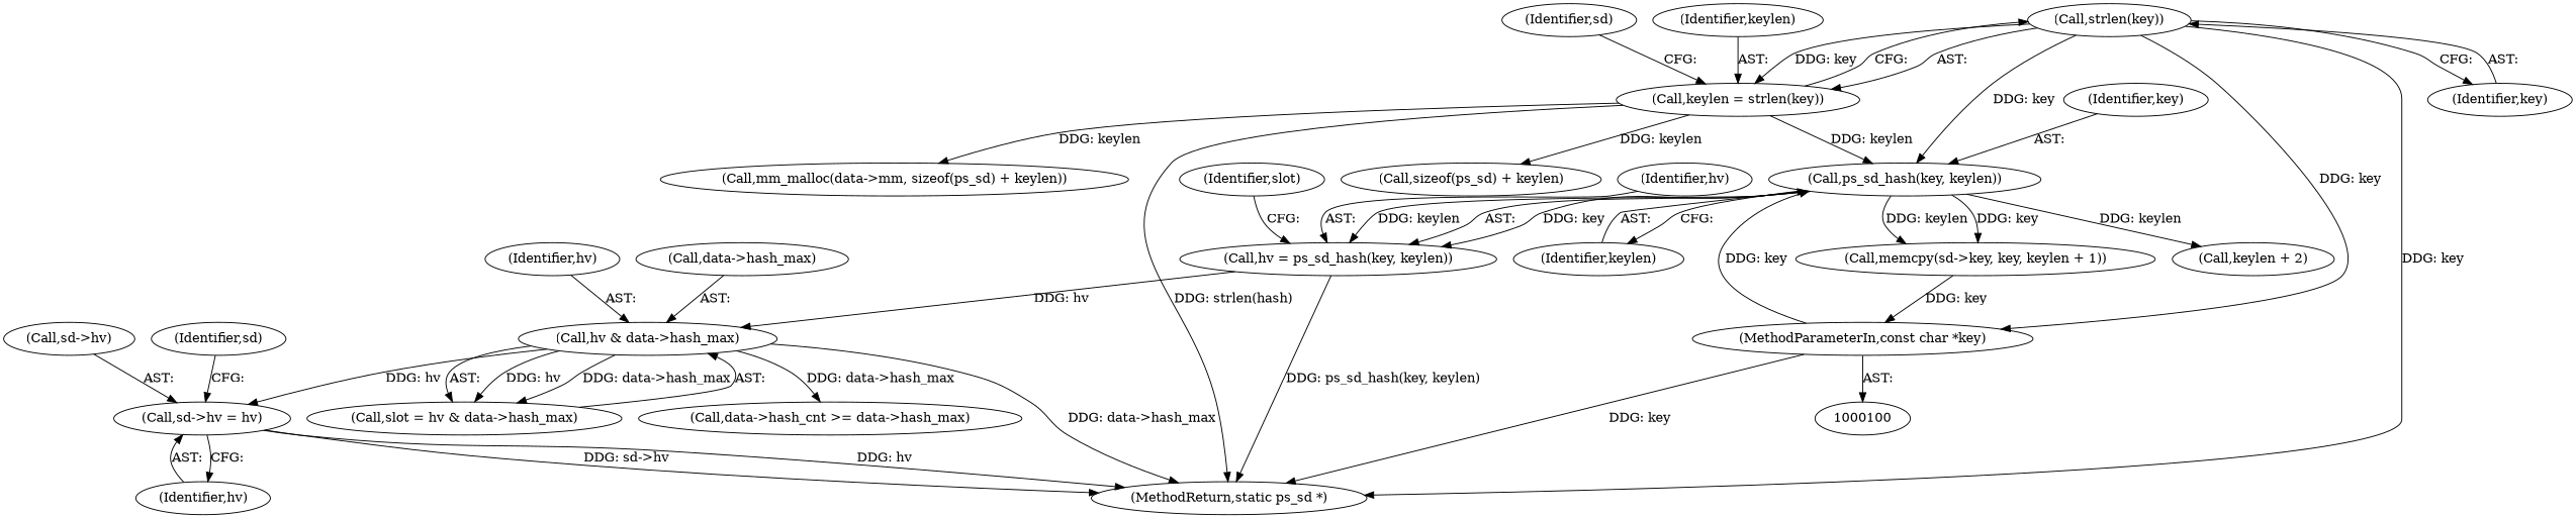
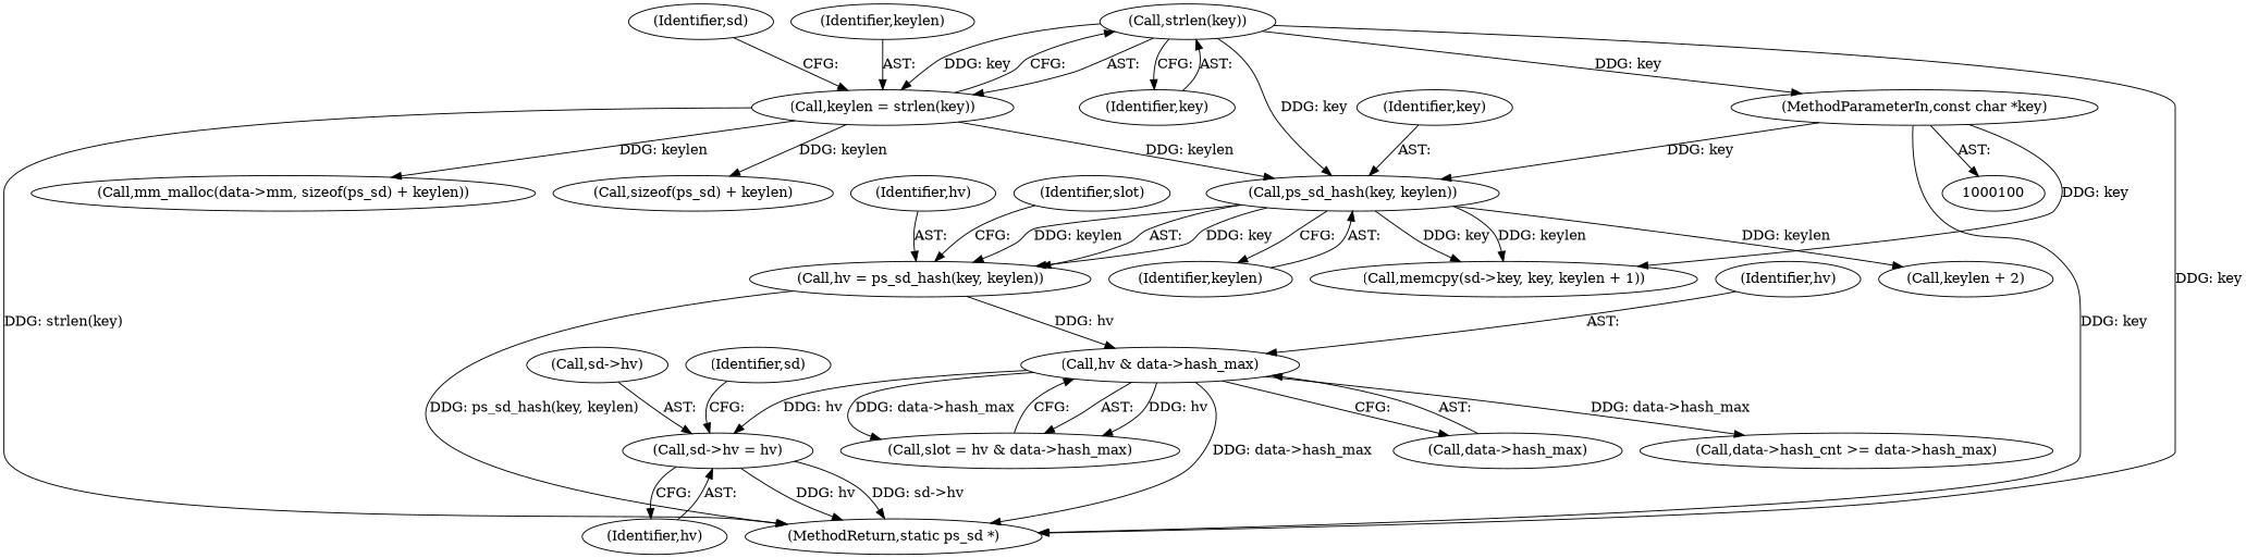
  digraph {
    n1 [label="(Call,sd->hv = hv)"]
    n2 [label="(Identifier,hv)"]
    n3 [label="(MethodReturn,static ps_sd *)"]
    n4 [label="(Call,hv & data->hash_max)"]
    n5 [label="(Call,data->hash_max)"]
    n6 [label="(Call,data->hash_cnt >= data->hash_max)"]
    n7 [label="(Call,slot = hv & data->hash_max)"]
    n8 [label="(Call,hv = ps_sd_hash(key, keylen))"]
    n9 [label="(Call,ps_sd_hash(key, keylen))"]
    n10 [label="(Call,memcpy(sd->key, key, keylen + 1))"]
    n11 [label="(Call,keylen + 2)"]
    n12 [label="(Identifier,keylen)"]
    n13 [label="(Call,strlen(key))"]
    n14 [label="(Call,keylen = strlen(key))"]
    n15 [label="(Identifier,key)"]
    n16 [label="(MethodParameterIn,const char *key)"]
    n17 [label="(Call,mm_malloc(data->mm, sizeof(ps_sd) + keylen))"]
    n18 [label="(Call,sizeof(ps_sd) + keylen)"]
    1000100
    n20 [label="(Identifier,sd)"]
    n21 [label="(Identifier,hv)"]
    n22 [label="(Identifier,slot)"]
    n23 [label="(Identifier,hv)"]
    n24 [label="(Call,sd->hv)"]
    n25 [label="(Identifier,sd)"]
    n26 [label="(Identifier,key)"]
    n27 [label="(Identifier,keylen)"]
    n1 -> n2 [label="CFG: "]
    n1 -> n3 [label="DDG: hv"]
    n1 -> n3 [label="DDG: sd->hv"]
    n2 -> n1 [label="AST: "]
    n4 -> n1 [label="DDG: hv"]
    n4 -> n3 [label="DDG: data->hash_max"]
+   n4 -> n5 [label="CFG: "]
    n4 -> n6 [label="DDG: data->hash_max"]
    n4 -> n7 [label="AST: "]
    n4 -> n7 [label="DDG: hv"]
    n4 -> n7 [label="DDG: data->hash_max"]
    n5 -> n4 [label="AST: "]
-   n7 -> n4 [label="AST: "]
+   n7 -> n4 [label="CFG: "]
    n8 -> n3 [label="DDG: ps_sd_hash(key, keylen)"]
    n8 -> n4 [label="DDG: hv"]
    n9 -> n8 [label="AST: "]
    n9 -> n8 [label="DDG: key"]
    n9 -> n8 [label="DDG: keylen"]
    n9 -> n10 [label="DDG: key"]
    n9 -> n10 [label="DDG: keylen"]
    n9 -> n11 [label="DDG: keylen"]
    n9 -> n12 [label="CFG: "]
    n12 -> n9 [label="AST: "]
    n13 -> n3 [label="DDG: key"]
    n13 -> n9 [label="DDG: key"]
    n13 -> n14 [label="AST: "]
    n13 -> n14 [label="DDG: key"]
    n13 -> n15 [label="CFG: "]
    n13 -> n16 [label="DDG: key"]
-   n14 -> n3 [label="DDG: strlen(hash)"]
+   n14 -> n3 [label="DDG: strlen(key)"]
    n14 -> n9 [label="DDG: keylen"]
    n14 -> n13 [label="CFG: "]
    n14 -> n17 [label="DDG: keylen"]
    n14 -> n18 [label="DDG: keylen"]
    n15 -> n13 [label="AST: "]
    n16 -> n3 [label="DDG: key"]
    n16 -> n9 [label="DDG: key"]
-   n10 -> n16 [label="DDG: key"]
+   n16 -> n10 [label="DDG: key"]
    n16 -> 1000100 [label="AST: "]
    n20 -> n1 [label="CFG: "]
    n21 -> n4 [label="AST: "]
    n22 -> n8 [label="CFG: "]
    n23 -> n8 [label="AST: "]
    n24 -> n1 [label="AST: "]
    n25 -> n14 [label="CFG: "]
    n26 -> n9 [label="AST: "]
    n27 -> n14 [label="AST: "]
  }
